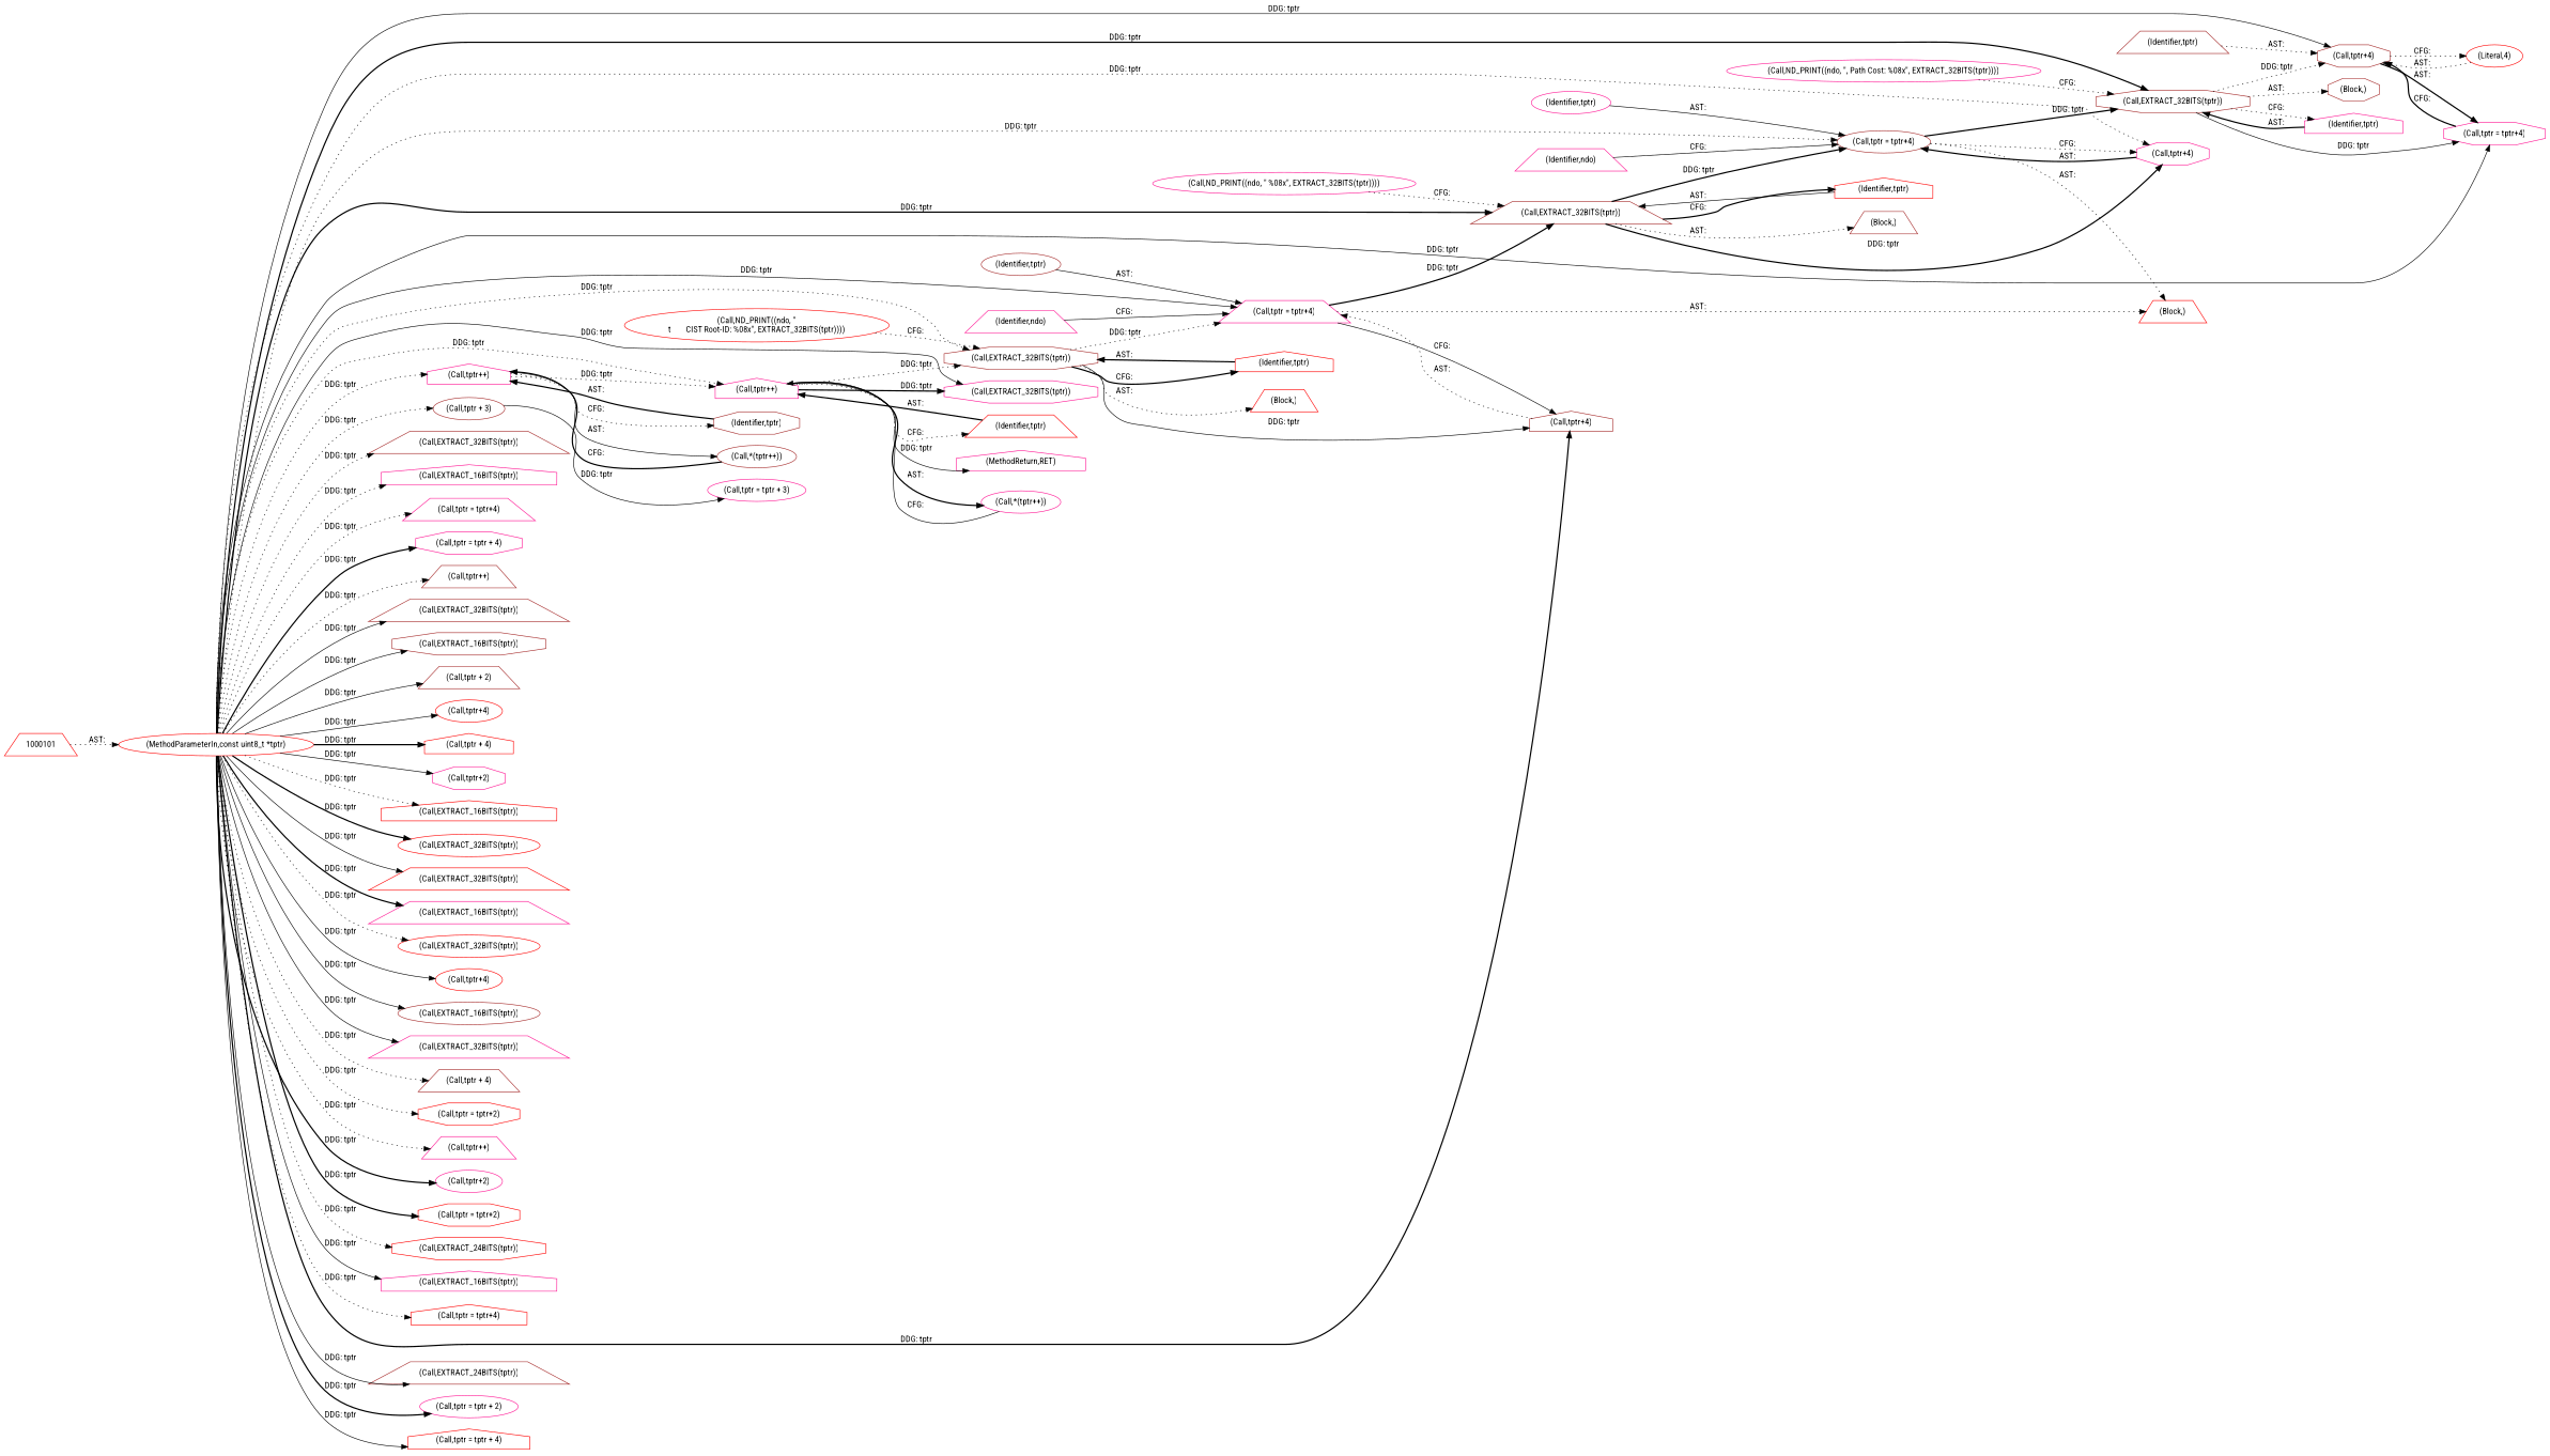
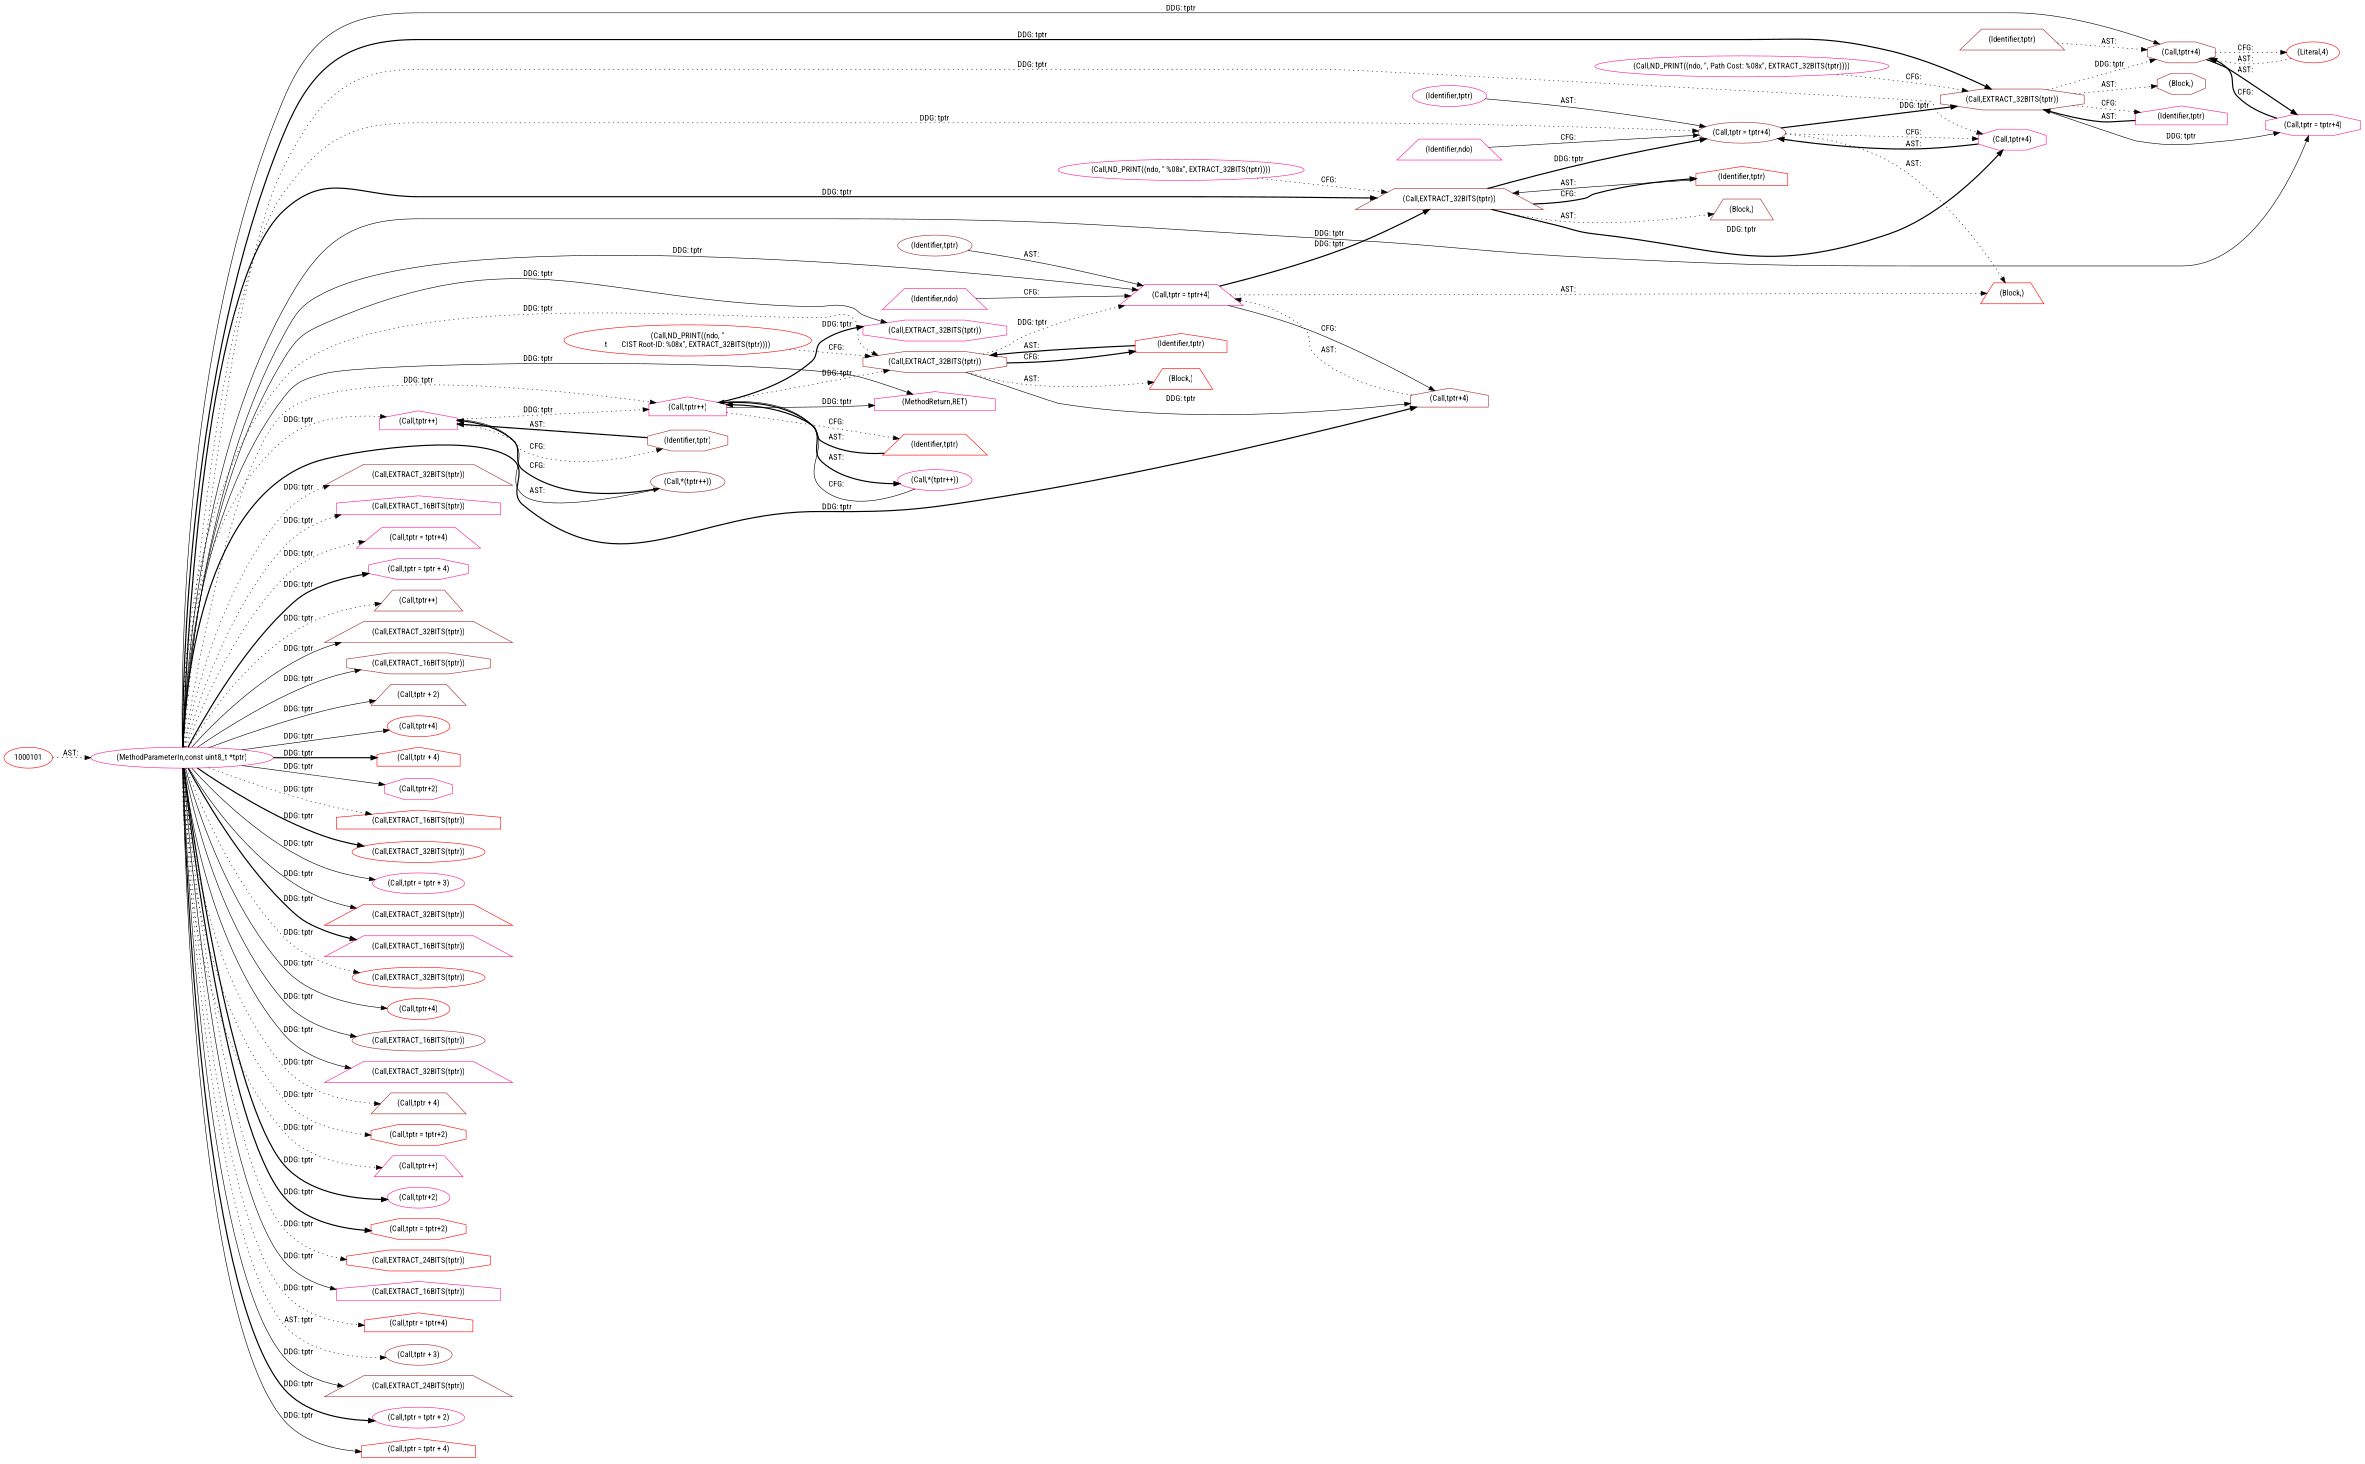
  digraph {
    fontname="Roboto Condensed"
    rankdir=LR
    node [color=deeppink fontname="Roboto Condensed" shape=trapezium]
    edge [fontname="Roboto Condensed" style=dotted]
    n1 [color=brown label="(Call,tptr+4)" shape=octagon]
    n2 [label="(Call,tptr = tptr+4)" shape=octagon]
    n3 [color=red label="(Literal,4)" shape=ellipse]
    n4 [color=brown label="(Call,EXTRACT_32BITS(tptr))" shape=octagon]
    n5 [color=brown label="(Block,)" shape=octagon]
    n6 [label="(Identifier,tptr)" shape=house]
    n7 [color=brown label="(Call,tptr = tptr+4)" shape=ellipse]
    n8 [label="(Call,tptr+4)" shape=octagon]
    n9 [color=red label="(Block,)"]
    n10 [color=brown label="(Call,EXTRACT_32BITS(tptr))"]
    n11 [color=red label="(Identifier,tptr)" shape=house]
    n12 [color=brown label="(Block,)"]
    n13 [label="(Call,tptr = tptr+4)"]
    n14 [color=brown label="(Call,tptr+4)" shape=house]
    n15 [color=brown label="(Call,EXTRACT_32BITS(tptr))" shape=octagon]
    n16 [color=red label="(Identifier,tptr)" shape=house]
    n17 [color=red label="(Block,)"]
    n18 [label="(Call,tptr++)" shape=house]
    n19 [label="(Call,EXTRACT_32BITS(tptr))" shape=octagon]
    n20 [color=red label="(Identifier,tptr)"]
    n21 [label="(Call,*(tptr++))" shape=ellipse]
    n22 [label="(MethodReturn,RET)" shape=house]
    n23 [label="(Call,tptr++)" shape=house]
    n24 [color=brown label="(Call,*(tptr++))" shape=ellipse]
    n25 [color=brown label="(Identifier,tptr)" shape=octagon]
-   n26 [color=red label="(MethodParameterIn,const uint8_t *tptr)" shape=ellipse]
+   n26 [label="(MethodParameterIn,const uint8_t *tptr)" shape=ellipse]
    n27 [color=brown label="(Call,EXTRACT_32BITS(tptr))"]
    n28 [label="(Call,EXTRACT_16BITS(tptr))" shape=house]
    n29 [label="(Call,tptr = tptr+4)"]
    n30 [label="(Call,tptr = tptr + 4)" shape=octagon]
    n31 [color=brown label="(Call,tptr++)"]
    n32 [color=brown label="(Call,EXTRACT_32BITS(tptr))"]
    n33 [color=brown label="(Call,EXTRACT_16BITS(tptr))" shape=octagon]
    n34 [color=brown label="(Call,tptr + 2)"]
    n35 [color=red label="(Call,tptr+4)" shape=ellipse]
    n36 [color=red label="(Call,tptr + 4)" shape=house]
    n37 [label="(Call,tptr+2)" shape=octagon]
    n38 [color=red label="(Call,EXTRACT_16BITS(tptr))" shape=house]
    n39 [color=red label="(Call,EXTRACT_32BITS(tptr))" shape=ellipse]
    n40 [label="(Call,tptr = tptr + 3)" shape=ellipse]
    n41 [color=red label="(Call,EXTRACT_32BITS(tptr))"]
    n42 [label="(Call,EXTRACT_16BITS(tptr))"]
    n43 [color=red label="(Call,EXTRACT_32BITS(tptr))" shape=ellipse]
    n44 [color=red label="(Call,tptr+4)" shape=ellipse]
    n45 [color=brown label="(Call,EXTRACT_16BITS(tptr))" shape=ellipse]
    n46 [label="(Call,EXTRACT_32BITS(tptr))"]
    n47 [color=brown label="(Call,tptr + 4)"]
    n48 [color=red label="(Call,tptr = tptr+2)" shape=octagon]
    n49 [label="(Call,tptr++)"]
    n50 [label="(Call,tptr+2)" shape=ellipse]
    n51 [color=red label="(Call,tptr = tptr+2)" shape=octagon]
    n52 [color=red label="(Call,EXTRACT_24BITS(tptr))" shape=octagon]
    n53 [label="(Call,EXTRACT_16BITS(tptr))" shape=house]
    n54 [color=red label="(Call,tptr = tptr+4)" shape=house]
    n55 [color=brown label="(Call,tptr + 3)" shape=ellipse]
    n56 [color=brown label="(Call,EXTRACT_24BITS(tptr))"]
    n57 [label="(Call,tptr = tptr + 2)" shape=ellipse]
    n58 [color=red label="(Call,tptr = tptr + 4)" shape=house]
-   1000101 [color=red]
+   1000101 [color=red shape=ellipse]
    n60 [color=red label="(Call,ND_PRINT((ndo, \"\n\t        CIST Root-ID: %08x\", EXTRACT_32BITS(tptr))))" shape=ellipse]
    n61 [color=brown label="(Identifier,tptr)"]
    n62 [label="(Identifier,ndo)"]
    n63 [label="(Call,ND_PRINT((ndo, \", Path Cost: %08x\", EXTRACT_32BITS(tptr))))" shape=ellipse]
    n64 [label="(Call,ND_PRINT((ndo, \" %08x\", EXTRACT_32BITS(tptr))))" shape=ellipse]
    n65 [label="(Identifier,ndo)"]
    n66 [label="(Identifier,tptr)" shape=ellipse]
    n67 [color=brown label="(Identifier,tptr)" shape=ellipse]
    n1 -> n2 [label="AST: " style=bold]
    n1 -> n3 [label="CFG: "]
    n2 -> n1 [label="CFG: " style=bold]
    n3 -> n1 [label="AST: "]
    n4 -> n1 [label="DDG: tptr"]
    n4 -> n2 [label="DDG: tptr" style=solid]
    n4 -> n5 [label="AST: "]
    n4 -> n6 [label="CFG: "]
    n6 -> n4 [label="AST: " style=bold]
    n7 -> n4 [label="DDG: tptr" style=bold]
    n7 -> n8 [label="CFG: "]
    n7 -> n9 [label="AST: "]
    n8 -> n7 [label="AST: " style=bold]
    n10 -> n7 [label="DDG: tptr" style=bold]
    n10 -> n8 [label="DDG: tptr" style=bold]
    n10 -> n11 [label="CFG: " style=bold]
    n10 -> n12 [label="AST: "]
    n11 -> n10 [label="AST: " style=solid]
    n13 -> n9 [label="AST: "]
    n13 -> n10 [label="DDG: tptr" style=bold]
    n13 -> n14 [label="CFG: " style=solid]
    n14 -> n13 [label="AST: "]
    n15 -> n13 [label="DDG: tptr"]
    n15 -> n14 [label="DDG: tptr" style=solid]
    n15 -> n16 [label="CFG: " style=bold]
    n15 -> n17 [label="AST: "]
    n16 -> n15 [label="AST: " style=bold]
    n18 -> n15 [label="DDG: tptr"]
    n18 -> n19 [label="DDG: tptr" style=bold]
    n18 -> n20 [label="CFG: "]
    n18 -> n21 [label="AST: " style=bold]
    n18 -> n22 [label="DDG: tptr" style=solid]
    n20 -> n18 [label="AST: " style=bold]
    n21 -> n18 [label="CFG: " style=solid]
    n23 -> n18 [label="DDG: tptr"]
    n23 -> n24 [label="AST: " style=solid]
    n23 -> n25 [label="CFG: "]
    n24 -> n23 [label="CFG: " style=bold]
    n25 -> n23 [label="AST: " style=bold]
    n26 -> n1 [label="DDG: tptr" style=solid]
    n26 -> n2 [label="DDG: tptr" style=solid]
    n26 -> n4 [label="DDG: tptr" style=bold]
    n26 -> n7 [label="DDG: tptr"]
    n26 -> n8 [label="DDG: tptr"]
    n26 -> n10 [label="DDG: tptr" style=bold]
    n26 -> n13 [label="DDG: tptr" style=solid]
    n26 -> n14 [label="DDG: tptr" style=bold]
    n26 -> n15 [label="DDG: tptr"]
    n26 -> n18 [label="DDG: tptr"]
    n26 -> n19 [label="DDG: tptr" style=solid]
+   n26 -> n22 [label="DDG: tptr" style=solid]
    n26 -> n23 [label="DDG: tptr"]
    n26 -> n27 [label="DDG: tptr"]
    n26 -> n28 [label="DDG: tptr"]
    n26 -> n29 [label="DDG: tptr"]
    n26 -> n30 [label="DDG: tptr" style=bold]
    n26 -> n31 [label="DDG: tptr"]
    n26 -> n32 [label="DDG: tptr" style=solid]
    n26 -> n33 [label="DDG: tptr" style=solid]
    n26 -> n34 [label="DDG: tptr" style=solid]
    n26 -> n35 [label="DDG: tptr" style=solid]
    n26 -> n36 [label="DDG: tptr" style=bold]
    n26 -> n37 [label="DDG: tptr" style=solid]
    n26 -> n38 [label="DDG: tptr"]
    n26 -> n39 [label="DDG: tptr" style=bold]
-   n55 -> n40 [label="DDG: tptr" style=solid]
+   n26 -> n40 [label="DDG: tptr" style=solid]
    n26 -> n41 [label="DDG: tptr" style=solid]
    n26 -> n42 [label="DDG: tptr" style=bold]
    n26 -> n43 [label="DDG: tptr"]
    n26 -> n44 [label="DDG: tptr" style=solid]
    n26 -> n45 [label="DDG: tptr" style=solid]
    n26 -> n46 [label="DDG: tptr" style=solid]
    n26 -> n47 [label="DDG: tptr"]
    n26 -> n48 [label="DDG: tptr"]
    n26 -> n49 [label="DDG: tptr"]
    n26 -> n50 [label="DDG: tptr" style=bold]
    n26 -> n51 [label="DDG: tptr" style=bold]
    n26 -> n52 [label="DDG: tptr"]
    n26 -> n53 [label="DDG: tptr" style=solid]
    n26 -> n54 [label="DDG: tptr"]
-   n26 -> n55 [label="DDG: tptr"]
+   n26 -> n55 [label="AST: tptr"]
    n26 -> n56 [label="DDG: tptr" style=solid]
    n26 -> n57 [label="DDG: tptr" style=bold]
    n26 -> n58 [label="DDG: tptr" style=solid]
    1000101 -> n26 [label="AST: "]
    n60 -> n15 [label="CFG: "]
    n61 -> n1 [label="AST: "]
    n62 -> n13 [label="CFG: " style=solid]
    n63 -> n4 [label="CFG: "]
    n64 -> n10 [label="CFG: "]
    n65 -> n7 [label="CFG: " style=solid]
    n66 -> n7 [label="AST: " style=solid]
    n67 -> n13 [label="AST: " style=solid]
  }
